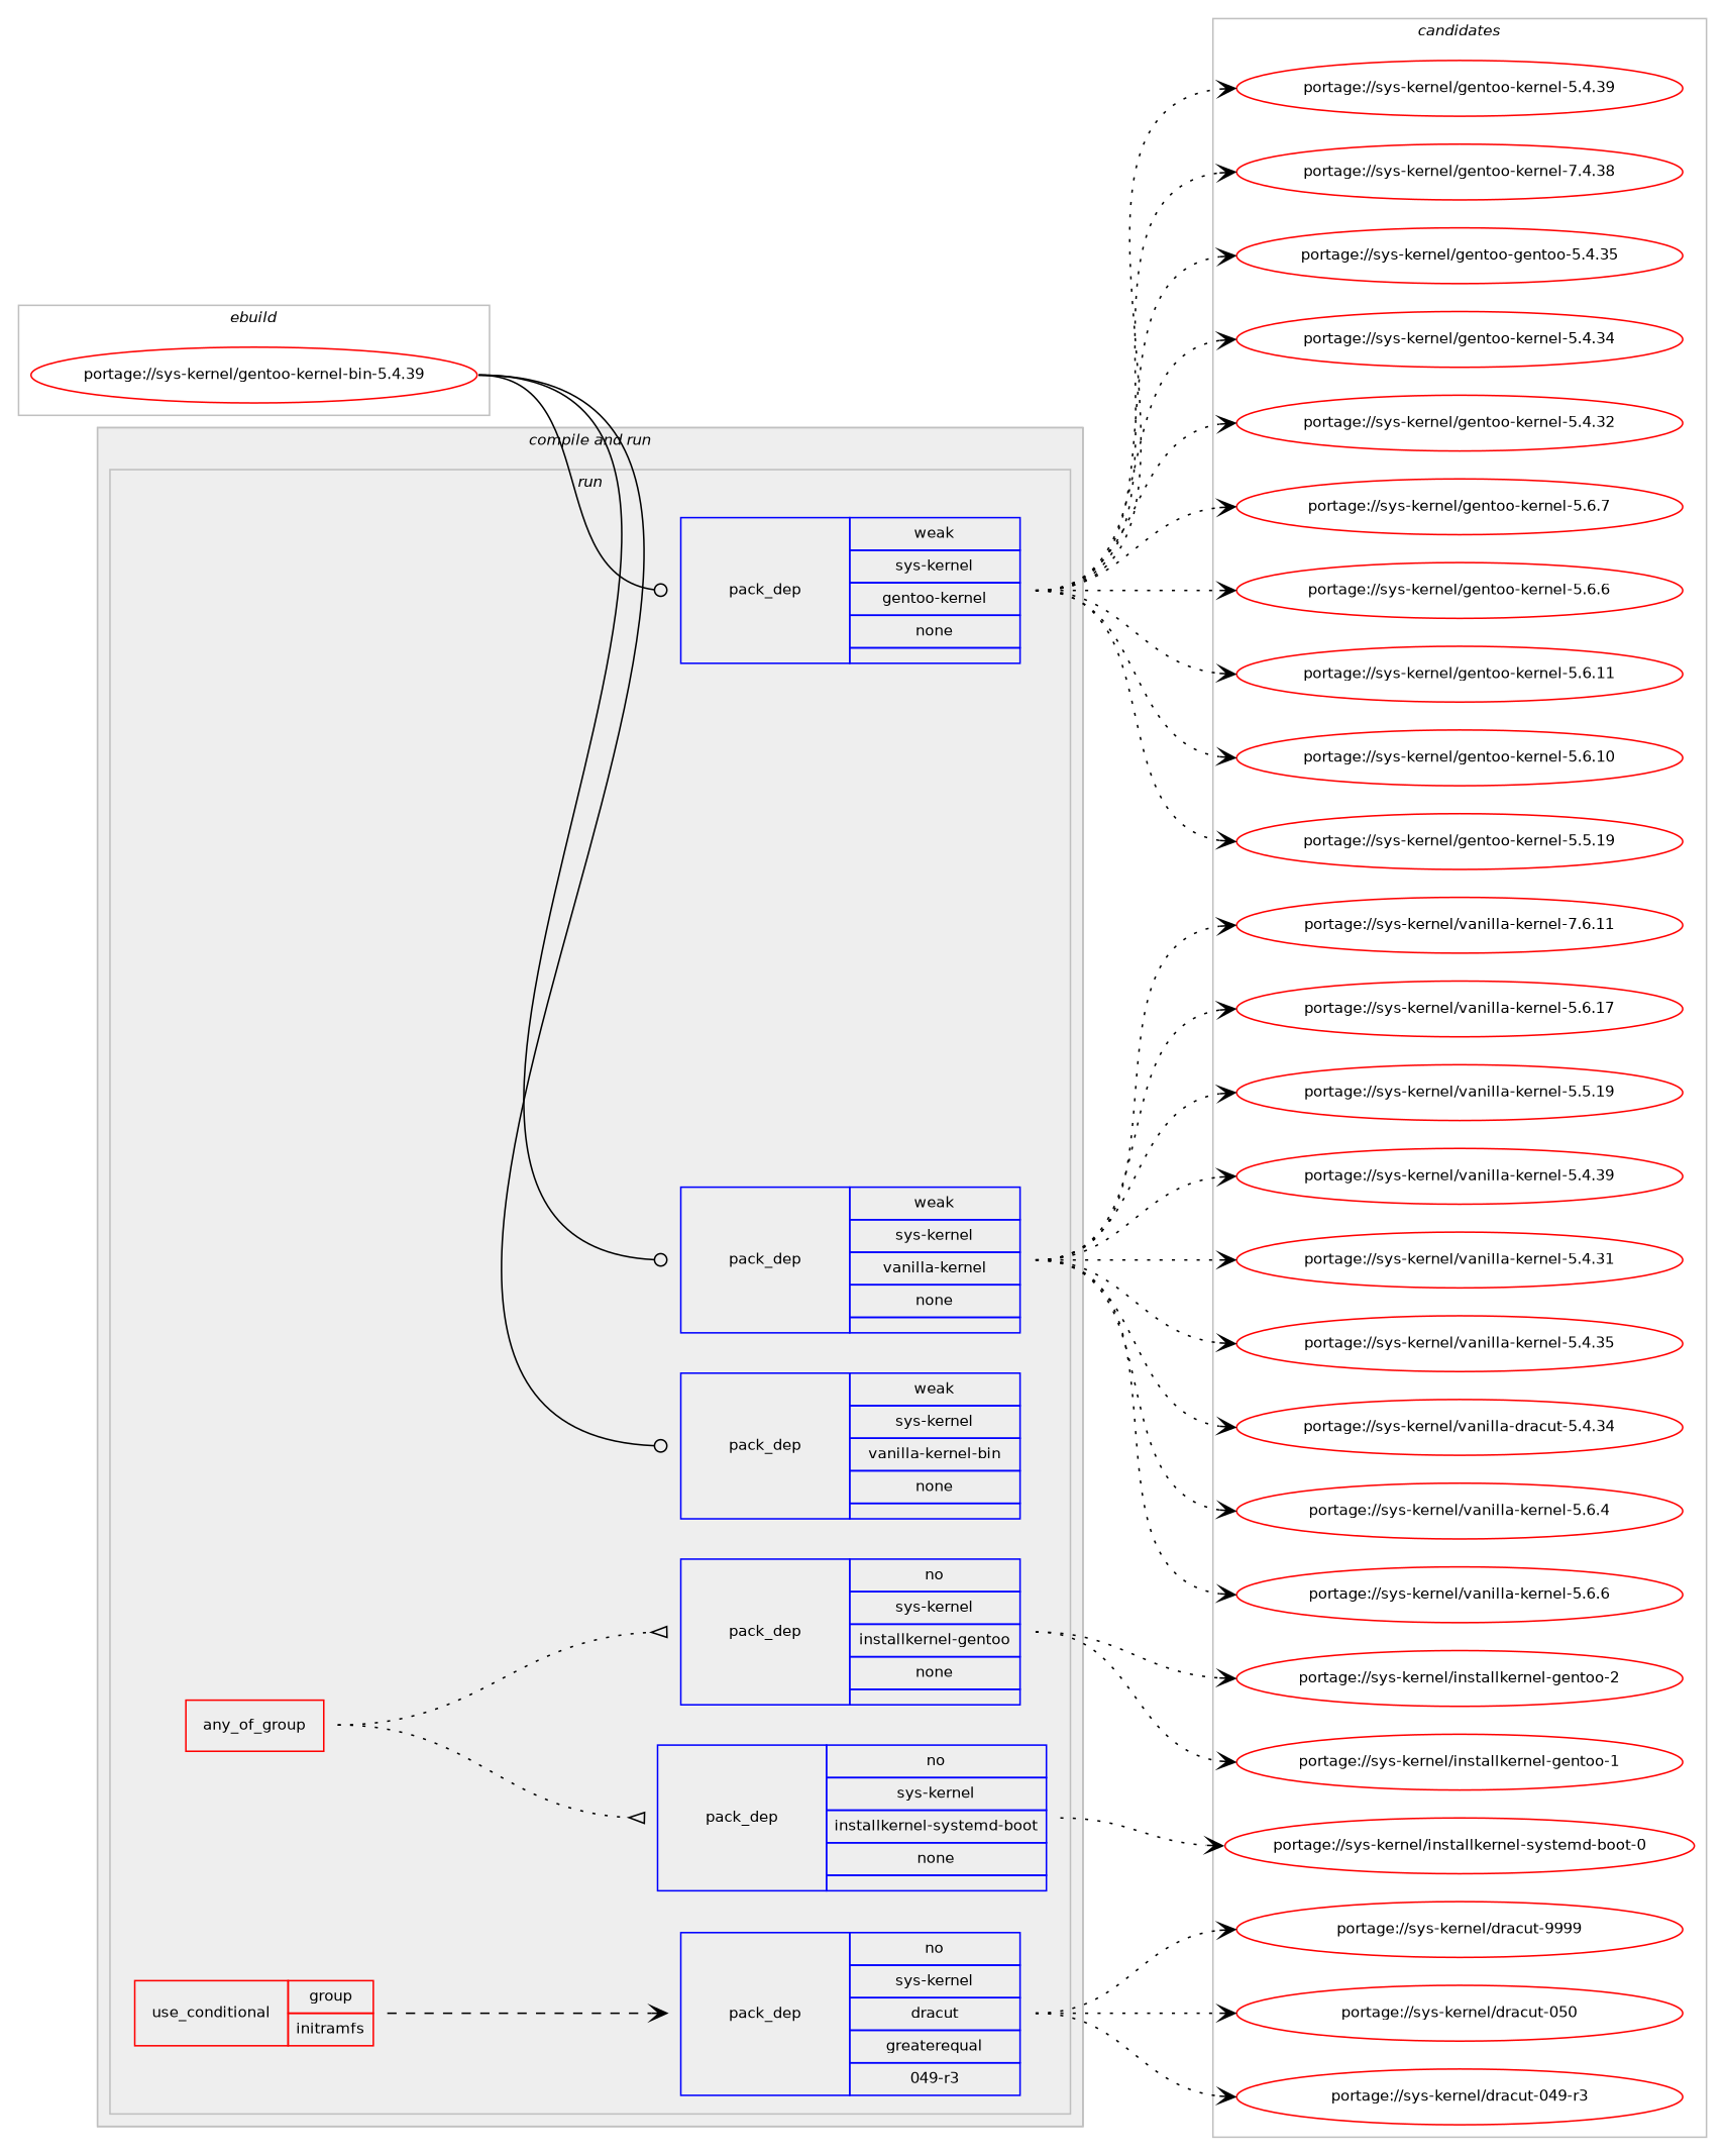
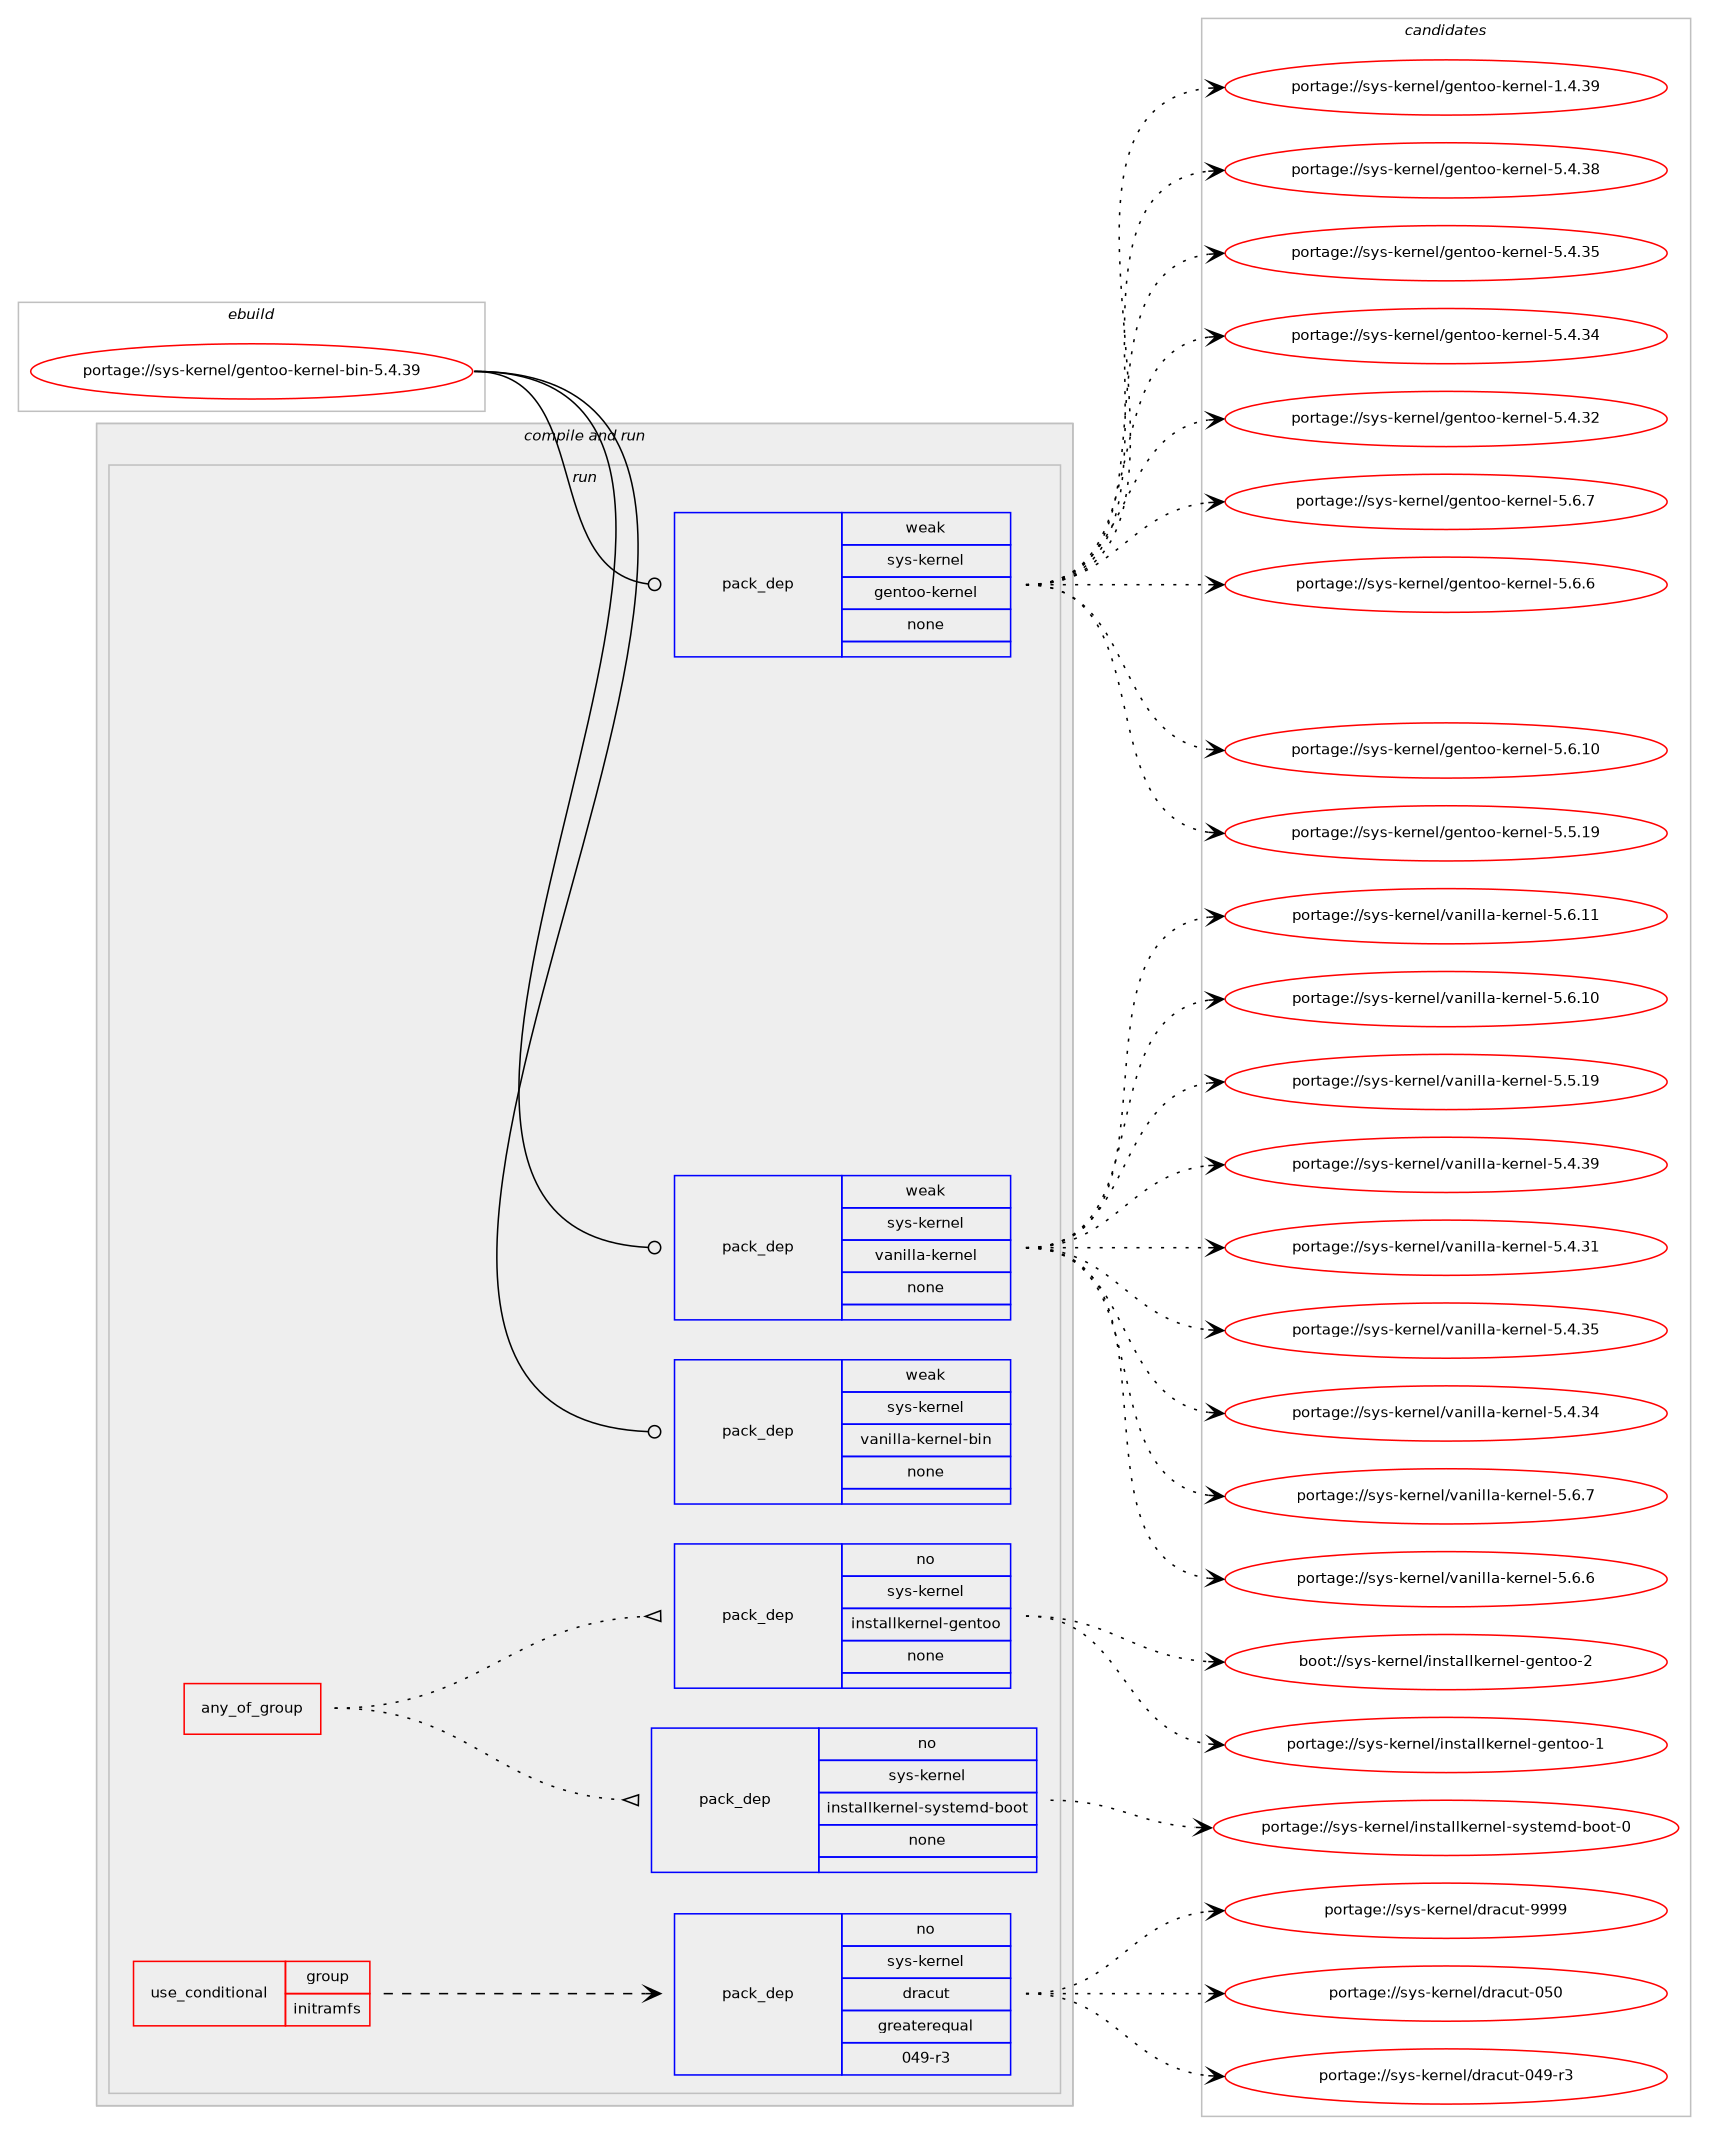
  digraph {
    compound=true
    concentrate=true
    fontname=Helvetica
    fontsize=10
    newrank=true
    rankdir=LR
    ranksep=1.5
    node [color=red fontname=Helvetica fontsize=10]
    edge [arrowhead=vee headport=w style=dotted tailport=e weight=100]
    n1 [label="portage://sys-kernel/gentoo-kernel-bin-5.4.39" width=4]
    n2 [color=blue label=<<TABLE BORDER="0" CELLBORDER="1" CELLSPACING="0" CELLPADDING="4" WIDTH="220"><TR><TD ROWSPAN="6" CELLPADDING="30">pack_dep</TD></TR><TR><TD WIDTH="110">no</TD></TR><TR><TD>sys-kernel</TD></TR><TR><TD>installkernel-gentoo</TD></TR><TR><TD>none</TD></TR><TR><TD></TD></TR></TABLE>> shape=none]
    n3 [color=blue label=<<TABLE BORDER="0" CELLBORDER="1" CELLSPACING="0" CELLPADDING="4" WIDTH="220"><TR><TD ROWSPAN="6" CELLPADDING="30">pack_dep</TD></TR><TR><TD WIDTH="110">no</TD></TR><TR><TD>sys-kernel</TD></TR><TR><TD>installkernel-systemd-boot</TD></TR><TR><TD>none</TD></TR><TR><TD></TD></TR></TABLE>> shape=none]
    n4 [label=<<TABLE BORDER="0" CELLBORDER="1" CELLSPACING="0" CELLPADDING="4"><TR><TD CELLPADDING="10">any_of_group</TD></TR></TABLE>> shape=none]
    n5 [color=blue label=<<TABLE BORDER="0" CELLBORDER="1" CELLSPACING="0" CELLPADDING="4" WIDTH="220"><TR><TD ROWSPAN="6" CELLPADDING="30">pack_dep</TD></TR><TR><TD WIDTH="110">no</TD></TR><TR><TD>sys-kernel</TD></TR><TR><TD>dracut</TD></TR><TR><TD>greaterequal</TD></TR><TR><TD>049-r3</TD></TR></TABLE>> shape=none]
    n6 [label=<<TABLE BORDER="0" CELLBORDER="1" CELLSPACING="0" CELLPADDING="4"><TR><TD ROWSPAN="3" CELLPADDING="10">use_conditional</TD></TR><TR><TD>group</TD></TR><TR><TD>initramfs</TD></TR></TABLE>> shape=none]
    n7 [color=blue label=<<TABLE BORDER="0" CELLBORDER="1" CELLSPACING="0" CELLPADDING="4" WIDTH="220"><TR><TD ROWSPAN="6" CELLPADDING="30">pack_dep</TD></TR><TR><TD WIDTH="110">weak</TD></TR><TR><TD>sys-kernel</TD></TR><TR><TD>gentoo-kernel</TD></TR><TR><TD>none</TD></TR><TR><TD></TD></TR></TABLE>> shape=none]
    n8 [color=blue label=<<TABLE BORDER="0" CELLBORDER="1" CELLSPACING="0" CELLPADDING="4" WIDTH="220"><TR><TD ROWSPAN="6" CELLPADDING="30">pack_dep</TD></TR><TR><TD WIDTH="110">weak</TD></TR><TR><TD>sys-kernel</TD></TR><TR><TD>vanilla-kernel</TD></TR><TR><TD>none</TD></TR><TR><TD></TD></TR></TABLE>> shape=none]
    n9 [color=blue label=<<TABLE BORDER="0" CELLBORDER="1" CELLSPACING="0" CELLPADDING="4" WIDTH="220"><TR><TD ROWSPAN="6" CELLPADDING="30">pack_dep</TD></TR><TR><TD WIDTH="110">weak</TD></TR><TR><TD>sys-kernel</TD></TR><TR><TD>vanilla-kernel-bin</TD></TR><TR><TD>none</TD></TR><TR><TD></TD></TR></TABLE>> shape=none]
-   n10 [label="portage://sys-kernel/installkernel-gentoo-2" width=4]
+   n10 [label="boot://sys-kernel/installkernel-gentoo-2" width=4]
    n11 [label="portage://sys-kernel/installkernel-gentoo-1" width=4]
    n12 [label="portage://sys-kernel/installkernel-systemd-boot-0" width=4]
    n13 [label="portage://sys-kernel/dracut-9999" width=4]
    n14 [label="portage://sys-kernel/dracut-050" width=4]
    n15 [label="portage://sys-kernel/dracut-049-r3" width=4]
    n16 [label="portage://sys-kernel/gentoo-kernel-5.6.7" width=4]
    n17 [label="portage://sys-kernel/gentoo-kernel-5.6.6" width=4]
-   n18 [label="portage://sys-kernel/gentoo-kernel-5.6.11" width=4]
    n19 [label="portage://sys-kernel/gentoo-kernel-5.6.10" width=4]
    n20 [label="portage://sys-kernel/gentoo-kernel-5.5.19" width=4]
-   n21 [label="portage://sys-kernel/gentoo-kernel-5.4.39" width=4]
-   n22 [label="portage://sys-kernel/gentoo-kernel-7.4.38" width=4]
-   n23 [label="portage://sys-kernel/gentoo-gentoo-5.4.35" width=4]
+   n21 [label="portage://sys-kernel/gentoo-kernel-1.4.39" width=4]
+   n22 [label="portage://sys-kernel/gentoo-kernel-5.4.38" width=4]
+   n23 [label="portage://sys-kernel/gentoo-kernel-5.4.35" width=4]
    n24 [label="portage://sys-kernel/gentoo-kernel-5.4.34" width=4]
    n25 [label="portage://sys-kernel/gentoo-kernel-5.4.32" width=4]
-   n26 [label="portage://sys-kernel/vanilla-kernel-5.6.4" width=4]
+   n26 [label="portage://sys-kernel/vanilla-kernel-5.6.7" width=4]
    n27 [label="portage://sys-kernel/vanilla-kernel-5.6.6" width=4]
-   n28 [label="portage://sys-kernel/vanilla-kernel-7.6.11" width=4]
-   n29 [label="portage://sys-kernel/vanilla-kernel-5.6.17" width=4]
+   n28 [label="portage://sys-kernel/vanilla-kernel-5.6.11" width=4]
+   n29 [label="portage://sys-kernel/vanilla-kernel-5.6.10" width=4]
    n30 [label="portage://sys-kernel/vanilla-kernel-5.5.19" width=4]
    n31 [label="portage://sys-kernel/vanilla-kernel-5.4.39" width=4]
    n32 [label="portage://sys-kernel/vanilla-kernel-5.4.31" width=4]
    n33 [label="portage://sys-kernel/vanilla-kernel-5.4.35" width=4]
-   n34 [label="portage://sys-kernel/vanilla-dracut-5.4.34" width=4]
+   n34 [label="portage://sys-kernel/vanilla-kernel-5.4.34" width=4]
    subgraph cluster_1 {
      color=gray
      label=<<i>ebuild</i>>
      rank=same
      n1
    }
    subgraph cluster_2 {
      color=gray
      label=<<i>dependencies</i>>
      subgraph cluster_3 {
        color=gray
        fillcolor="#eeeeee"
        label=<<i>compile</i>>
        style=filled
      }
      subgraph cluster_4 {
        color=gray
        fillcolor="#eeeeee"
        label=<<i>compile and run</i>>
        style=filled
      }
      subgraph cluster_5 {
        color=gray
        fillcolor="#eeeeee"
        label=<<i>run</i>>
        style=filled
        subgraph sub_6 {
          color=gray
          fillcolor="#eeeeee"
          label=<<i>run</i>>
          style=filled
          n4
          subgraph sub_7 {
            color=gray
            fillcolor="#eeeeee"
            label=<<i>run</i>>
            style=filled
            n2
          }
          subgraph sub_8 {
            color=gray
            fillcolor="#eeeeee"
            label=<<i>run</i>>
            style=filled
            n3
          }
        }
        subgraph sub_9 {
          color=gray
          fillcolor="#eeeeee"
          label=<<i>run</i>>
          style=filled
          n6
          subgraph sub_10 {
            color=gray
            fillcolor="#eeeeee"
            label=<<i>run</i>>
            style=filled
            n5
          }
        }
        subgraph sub_11 {
          color=gray
          fillcolor="#eeeeee"
          label=<<i>run</i>>
          style=filled
          n7
        }
        subgraph sub_12 {
          color=gray
          fillcolor="#eeeeee"
          label=<<i>run</i>>
          style=filled
          n8
        }
        subgraph sub_13 {
          color=gray
          fillcolor="#eeeeee"
          label=<<i>run</i>>
          style=filled
          n9
        }
      }
    }
    subgraph cluster_14 {
      color=gray
      label=<<i>candidates</i>>
      rank=same
      subgraph sub_15 {
        color=black
        label=<<i>candidates</i>>
        nodesep=1
        rank=same
        n10
        n11
      }
      subgraph sub_16 {
        color=black
        label=<<i>candidates</i>>
        nodesep=1
        rank=same
        n12
      }
      subgraph sub_17 {
        color=black
        label=<<i>candidates</i>>
        nodesep=1
        rank=same
        n13
        n14
        n15
      }
      subgraph sub_18 {
        color=black
        label=<<i>candidates</i>>
        nodesep=1
        rank=same
        n16
        n17
-       n18
        n19
        n20
        n21
        n22
        n23
        n24
        n25
      }
      subgraph sub_19 {
        color=black
        label=<<i>candidates</i>>
        nodesep=1
        rank=same
        n26
        n27
        n28
        n29
        n30
        n31
        n32
        n33
        n34
      }
      subgraph sub_20 {
        color=black
        label=<<i>candidates</i>>
        nodesep=1
        rank=same
      }
    }
    n1 -> n7 [arrowhead=odot style=solid weight=20]
    n1 -> n8 [arrowhead=odot style=solid weight=20]
    n1 -> n9 [arrowhead=odot style=solid weight=20]
    n2 -> n10
    n2 -> n11
    n3 -> n12
    n4 -> n2 [arrowhead=oinv weight=20]
    n4 -> n3 [arrowhead=oinv weight=20]
    n5 -> n13
    n5 -> n14
    n5 -> n15
    n6 -> n5 [style=dashed weight=20]
    n7 -> n16
    n7 -> n17
-   n7 -> n18
    n7 -> n19
    n7 -> n20
    n7 -> n21
    n7 -> n22
    n7 -> n23
    n7 -> n24
    n7 -> n25
    n8 -> n26
    n8 -> n27
    n8 -> n28
    n8 -> n29
    n8 -> n30
    n8 -> n31
    n8 -> n32
    n8 -> n33
    n8 -> n34
  }
